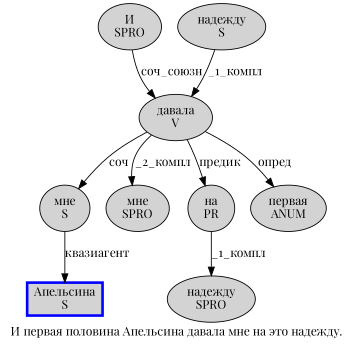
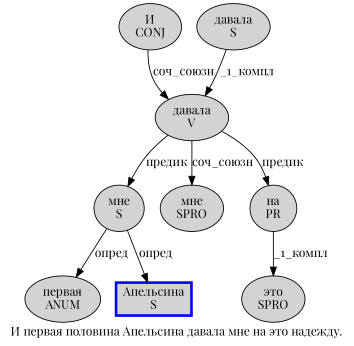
  digraph {
    fontname="Playfair Display"
    label="И первая половина Апельсина давала мне на это надежду."
    node [fillcolor=lightgray fontname="Playfair Display" penwidth=1 shape=ellipse style=filled]
    edge [fontname="Playfair Display"]
-   n1 [label="И\nSPRO"]
+   n1 [label="И\nCONJ"]
    n2 [label="давала\nV"]
    n3 [label="мне\nS"]
    n4 [label="мне\nSPRO"]
    n5 [label="на\nPR"]
    n6 [label="первая\nANUM"]
    n7 [color=blue label="Апельсина\nS" penwidth=3 shape=box]
-   n8 [label="надежду\nSPRO"]
-   n9 [label="надежду\nS"]
+   n8 [label="это\nSPRO"]
+   n9 [label="давала\nS"]
    n1 -> n2 [label="соч_союзн"]
-   n2 -> n3 [label="соч"]
-   n2 -> n4 [label="_2_компл"]
+   n2 -> n3 [label="предик"]
+   n2 -> n4 [label="соч_союзн"]
    n2 -> n5 [label="предик"]
-   n2 -> n6 [label="опред"]
-   n3 -> n7 [label="квазиагент"]
+   n3 -> n6 [label="опред"]
+   n3 -> n7 [label="опред"]
    n5 -> n8 [label="_1_компл"]
    n9 -> n2 [label="_1_компл"]
  }
